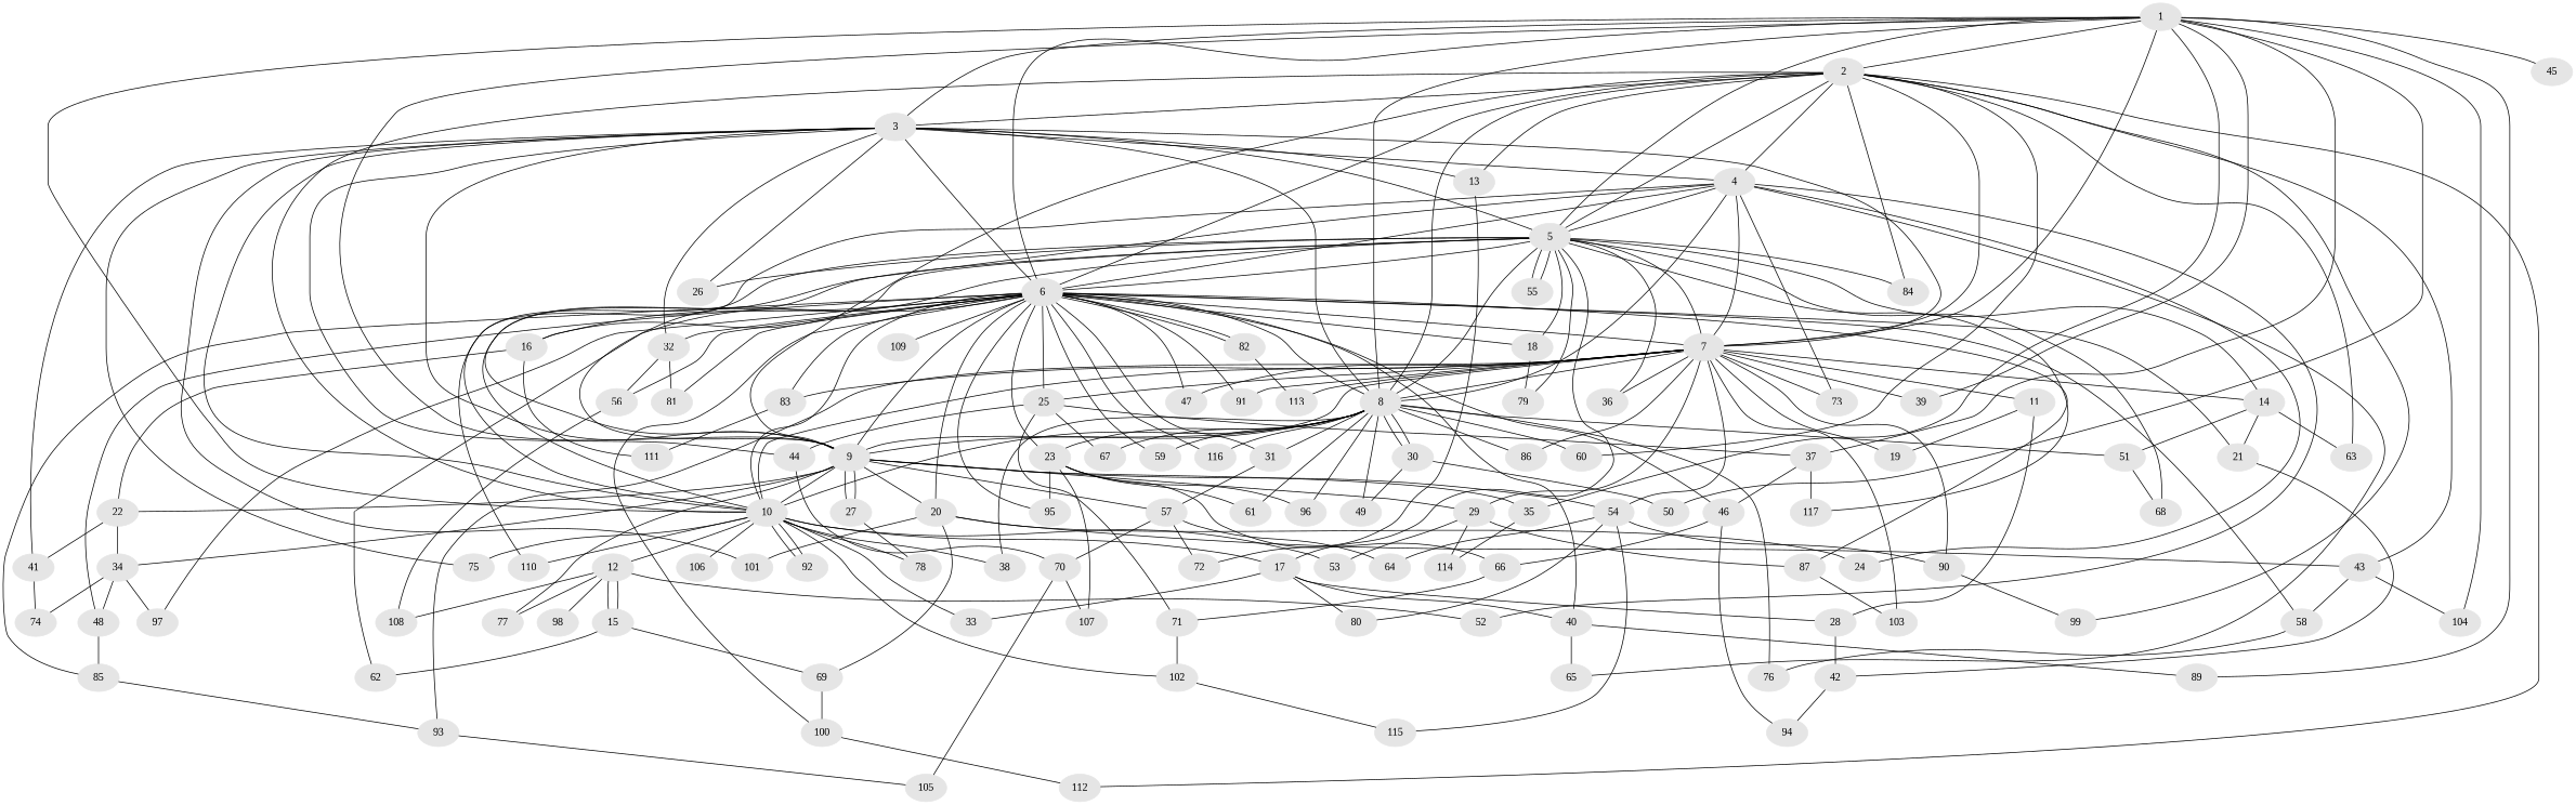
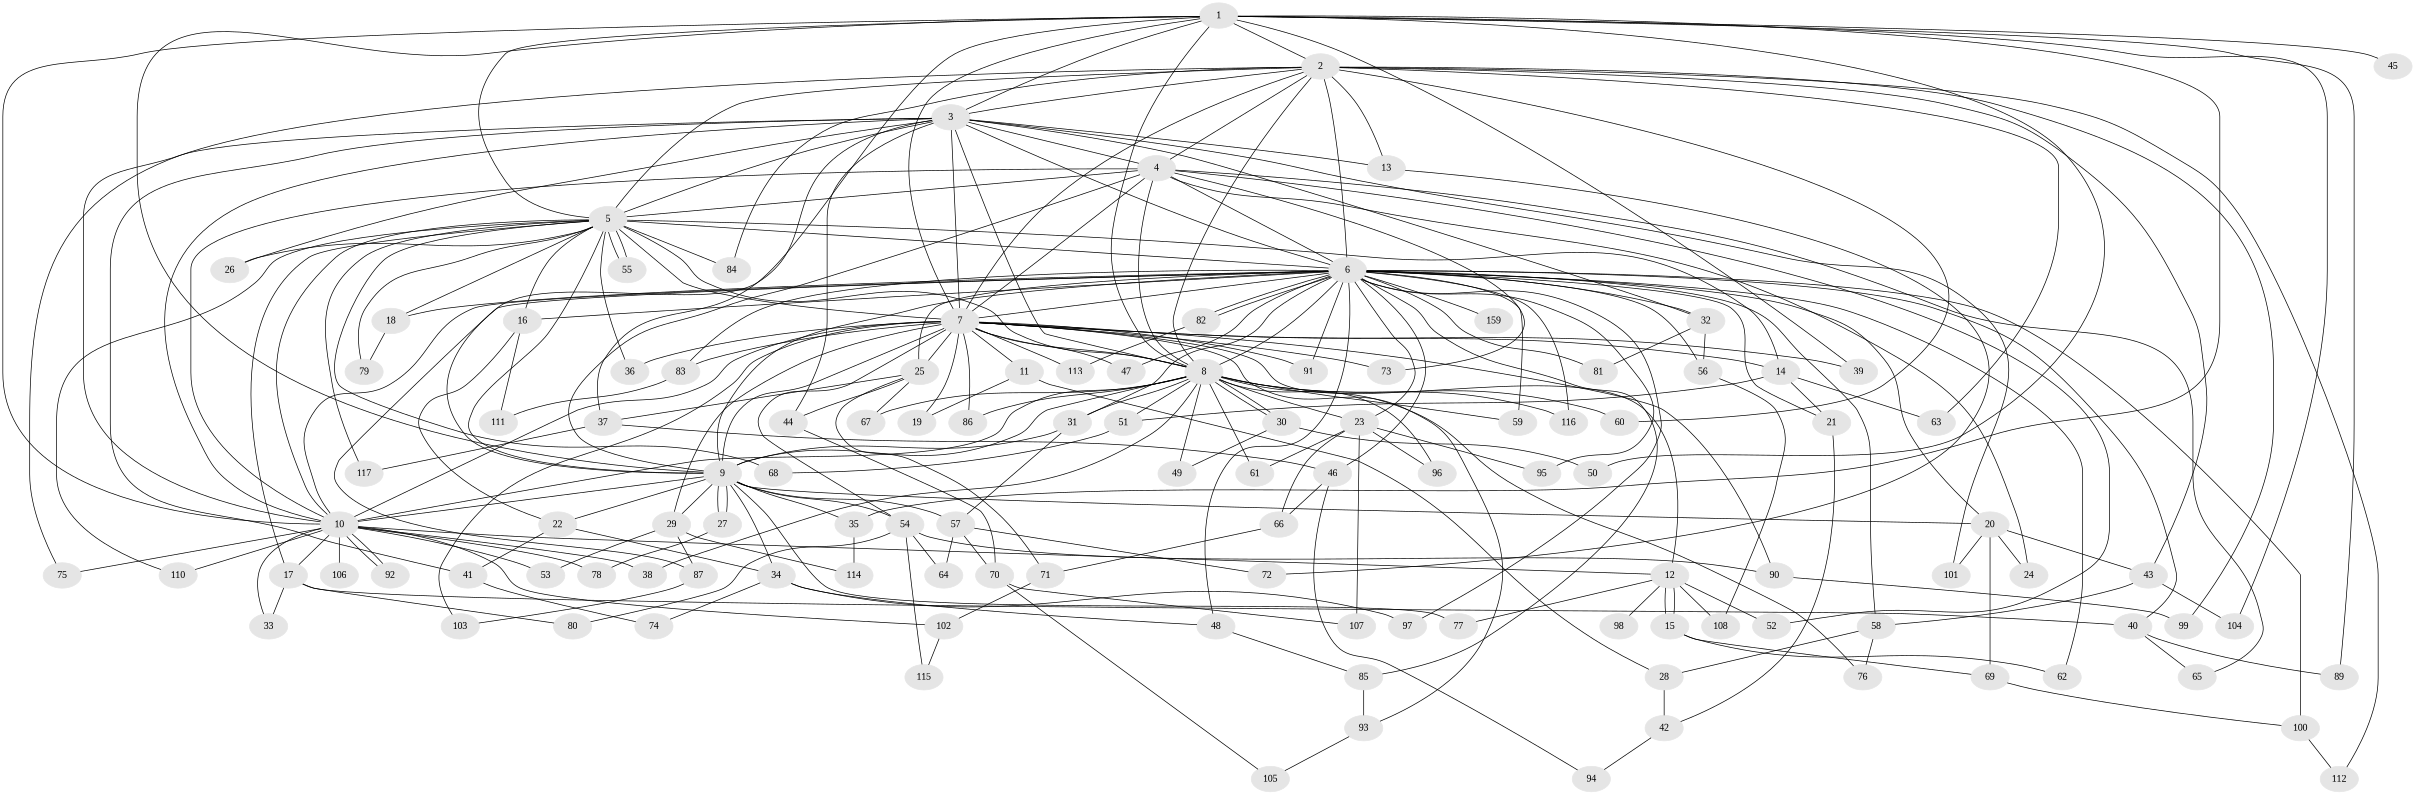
  graph {
    fontname="Liberation Serif"
    node [color=gray90 fontname="Liberation Serif" style=filled]
    edge [fontname="Liberation Serif"]
    1
    2
    3
    5
    6
    7
    8
    9
    10
    35
    37
    39
    45
    50
    89
    104
    4
    13
    43
    60
    63
    84
    99
    112
    26
    32
    41
    44
    75
    101
    24
    52
    65
    73
    14
    16
    17
    18
    36
    55
    68
    79
    110
    117
    20
    21
    23
    25
    31
    40
    46
    47
    48
    56
    58
    59
    62
    81
    82
    83
    85
    87
    91
    95
    97
    100
-   109
+   109 [label=159]
    116
    11
    12
    19
    29
    54
    86
    90
    93
    103
    113
    30
    38
    49
    51
    61
    67
    76
    96
    22
    27
    34
    57
    77
    106
    33
    53
    78
    92
    102
    28
    114
    72
    74
    70
    111
    80
    69
    42
    66
    107
    71
    94
    108
    15
    98
    64
    115
    105
    1 -- 2
    1 -- 3
    1 -- 5
-   1 -- 6
    1 -- 7
    1 -- 8
    1 -- 9
    1 -- 10
    1 -- 35
    1 -- 37
    1 -- 39
    1 -- 45
    1 -- 50
    1 -- 89
    1 -- 104
    2 -- 3
    2 -- 5
    2 -- 6
    2 -- 7
    2 -- 8
-   2 -- 9
+   31 -- 9
    2 -- 10
    2 -- 4
    2 -- 13
    2 -- 43
    2 -- 60
    2 -- 63
    2 -- 84
    2 -- 99
    2 -- 112
    3 -- 5
    3 -- 6
    3 -- 7
    3 -- 8
    3 -- 9
    3 -- 10
    3 -- 4
    3 -- 13
    3 -- 26
    3 -- 32
    3 -- 41
    3 -- 44
    3 -- 75
    3 -- 101
    5 -- 6
    5 -- 7
    5 -- 8
    5 -- 9
    5 -- 10
    5 -- 84
    5 -- 26
    5 -- 14
    5 -- 16
    5 -- 17
    5 -- 18
    5 -- 36
    5 -- 55
    5 -- 55
    5 -- 68
    5 -- 79
    5 -- 110
    5 -- 117
    6 -- 7
    6 -- 8
    6 -- 9
    6 -- 10
    6 -- 32
    6 -- 16
    6 -- 18
    6 -- 20
    6 -- 21
    6 -- 23
    6 -- 25
    6 -- 31
    6 -- 40
    6 -- 46
    6 -- 47
    6 -- 48
    6 -- 56
    6 -- 58
    6 -- 59
    6 -- 62
    6 -- 81
    6 -- 82
    6 -- 82
    6 -- 83
    6 -- 85
    6 -- 87
    6 -- 91
    6 -- 95
    6 -- 97
    6 -- 100
    6 -- 109
    6 -- 116
    7 -- 8
    7 -- 9
    7 -- 10
    7 -- 39
    7 -- 73
    7 -- 14
    7 -- 36
    7 -- 25
    7 -- 47
    7 -- 83
    7 -- 91
    7 -- 11
+   7 -- 12
    7 -- 19
    7 -- 29
    7 -- 54
    7 -- 86
    7 -- 90
    7 -- 93
    7 -- 103
    7 -- 113
    8 -- 9
    8 -- 10
    8 -- 60
    8 -- 23
    8 -- 31
    8 -- 59
    8 -- 116
    8 -- 86
    8 -- 30
    8 -- 30
    8 -- 38
    8 -- 49
    8 -- 51
    8 -- 61
    8 -- 67
    8 -- 76
    8 -- 96
    9 -- 10
    9 -- 35
    9 -- 20
    9 -- 29
    9 -- 54
    9 -- 22
    9 -- 27
    9 -- 27
    9 -- 34
    9 -- 57
    9 -- 77
    10 -- 75
    10 -- 17
    10 -- 110
    10 -- 12
    10 -- 38
    10 -- 106
    10 -- 33
    10 -- 53
    10 -- 78
    10 -- 92
    10 -- 92
    10 -- 102
    35 -- 114
    37 -- 117
    37 -- 46
    4 -- 5
    4 -- 6
    4 -- 7
    4 -- 8
    4 -- 9
    4 -- 10
    4 -- 24
    4 -- 52
    4 -- 65
    4 -- 73
    13 -- 72
    43 -- 104
    43 -- 58
    32 -- 56
    32 -- 81
    41 -- 74
    44 -- 70
    14 -- 63
    14 -- 21
    14 -- 51
    16 -- 22
    16 -- 111
    17 -- 40
    17 -- 33
-   17 -- 28
+   58 -- 28
    17 -- 80
    18 -- 79
    20 -- 43
    20 -- 101
    20 -- 24
    20 -- 69
    21 -- 42
    23 -- 95
    23 -- 61
    23 -- 96
    23 -- 66
    23 -- 107
    25 -- 37
    25 -- 44
    25 -- 67
    25 -- 71
    31 -- 57
    40 -- 89
    40 -- 65
    46 -- 66
    46 -- 94
    48 -- 85
    56 -- 108
    58 -- 76
    82 -- 113
    83 -- 111
    85 -- 93
    87 -- 103
    100 -- 112
    11 -- 19
    11 -- 28
    12 -- 52
    12 -- 77
    12 -- 108
    12 -- 15
    12 -- 15
    12 -- 98
    29 -- 87
    29 -- 53
    29 -- 114
    54 -- 90
    54 -- 80
    54 -- 64
    54 -- 115
    90 -- 99
    93 -- 105
    30 -- 50
    30 -- 49
    51 -- 68
    22 -- 41
    22 -- 34
    27 -- 78
    34 -- 48
    34 -- 97
    34 -- 74
    57 -- 72
    57 -- 70
    57 -- 64
    102 -- 115
    28 -- 42
    70 -- 107
    70 -- 105
    69 -- 100
    42 -- 94
    66 -- 71
    71 -- 102
    15 -- 62
    15 -- 69
  }
